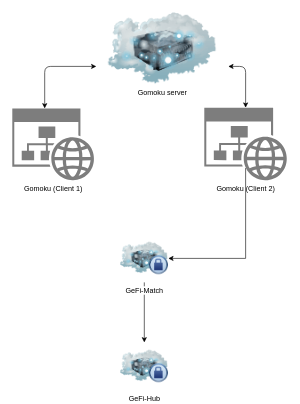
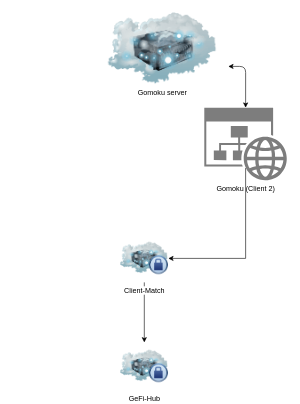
  <mxCell id="0" />
  <mxCell id="1" parent="0" />
- <mxCell id="2" value="Gomoku (Client 1)" style="aspect=fixed;pointerEvents=1;shadow=0;dashed=0;html=1;strokeColor=none;labelPosition=center;verticalLabelPosition=bottom;verticalAlign=top;align=center;shape=mxgraph.mscae.enterprise.website_generic;fillColor=#7D7D7D;" vertex="1" parent="1"><mxGeometry x="20" y="180" width="136.36" height="120" as="geometry" /></mxCell>
  <mxCell id="3" style="edgeStyle=orthogonalEdgeStyle;rounded=0;orthogonalLoop=1;jettySize=auto;html=1;exitX=0.5;exitY=0.83;exitDx=0;exitDy=0;exitPerimeter=0;entryX=1;entryY=0.5;entryDx=0;entryDy=0;" edge="1" parent="1" source="4" target="9"><mxGeometry relative="1" as="geometry"><Array as="points"><mxPoint x="409" y="430" /></Array></mxGeometry></mxCell>
  <mxCell id="4" value="Gomoku (Client 2)" style="aspect=fixed;pointerEvents=1;shadow=0;dashed=0;html=1;strokeColor=none;labelPosition=center;verticalLabelPosition=bottom;verticalAlign=top;align=center;shape=mxgraph.mscae.enterprise.website_generic;fillColor=#7D7D7D;" vertex="1" parent="1"><mxGeometry x="340" y="178.8" width="137.73" height="121.2" as="geometry" /></mxCell>
  <mxCell id="5" value="Gomoku server" style="image;html=1;image=img/lib/clip_art/networking/Cloud_Server_128x128.png" vertex="1" parent="1"><mxGeometry x="160" y="20" width="220" height="120" as="geometry" /></mxCell>
- <mxCell id="6" value="" style="endArrow=classic;startArrow=classic;html=1;exitX=0.396;exitY=0;exitDx=0;exitDy=0;exitPerimeter=0;entryX=0;entryY=0.75;entryDx=0;entryDy=0;edgeStyle=orthogonalEdgeStyle;" edge="1" parent="1" source="2" target="5"><mxGeometry width="50" height="50" relative="1" as="geometry"><mxPoint x="250" y="250" as="sourcePoint" /><mxPoint x="300" y="200" as="targetPoint" /></mxGeometry></mxCell>
  <mxCell id="7" value="" style="endArrow=classic;startArrow=classic;html=1;exitX=0.5;exitY=0;exitDx=0;exitDy=0;exitPerimeter=0;entryX=1;entryY=0.75;entryDx=0;entryDy=0;edgeStyle=orthogonalEdgeStyle;" edge="1" parent="1" source="4" target="5"><mxGeometry width="50" height="50" relative="1" as="geometry"><mxPoint x="83.999" y="190" as="sourcePoint" /><mxPoint x="140" y="50" as="targetPoint" /></mxGeometry></mxCell>
  <mxCell id="8" style="edgeStyle=orthogonalEdgeStyle;rounded=0;orthogonalLoop=1;jettySize=auto;html=1;exitX=0.5;exitY=1;exitDx=0;exitDy=0;" edge="1" parent="1" source="9" target="10"><mxGeometry relative="1" as="geometry" /></mxCell>
- <mxCell id="9" value="GeFi-Match" style="image;html=1;image=img/lib/clip_art/networking/Cloud_Server_Private_128x128.png" vertex="1" parent="1"><mxGeometry x="200" y="390" width="80" height="80" as="geometry" /></mxCell>
+ <mxCell id="9" value="Client-Match" style="image;html=1;image=img/lib/clip_art/networking/Cloud_Server_Private_128x128.png" vertex="1" parent="1"><mxGeometry x="200" y="390" width="80" height="80" as="geometry" /></mxCell>
  <mxCell id="10" value="GeFi-Hub" style="image;html=1;image=img/lib/clip_art/networking/Cloud_Server_Private_128x128.png" vertex="1" parent="1"><mxGeometry x="200" y="570" width="80" height="80" as="geometry" /></mxCell>
